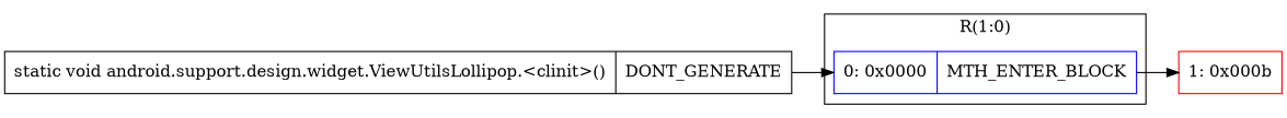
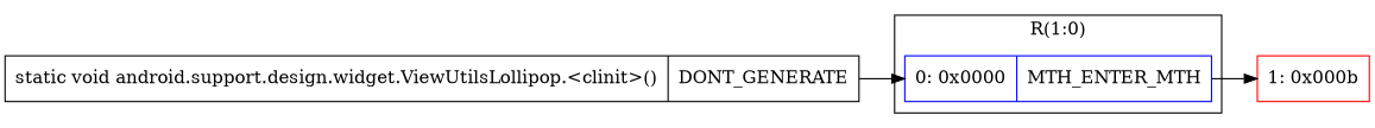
  digraph {
    rankdir=LR
    node [shape=record]
-   n1 [color=blue label="{0\:\ 0x0000|MTH_ENTER_BLOCK\l}"]
+   n1 [color=blue label="{0\:\ 0x0000|MTH_ENTER_MTH\l}"]
    n2 [color=red label="{1\:\ 0x000b}"]
    n3 [label="{static void android.support.design.widget.ViewUtilsLollipop.\<clinit\>()  | DONT_GENERATE\l}"]
    subgraph cluster_1 {
      label="R(1:0)"
      n1
    }
    n1 -> n2
    n3 -> n1
  }
